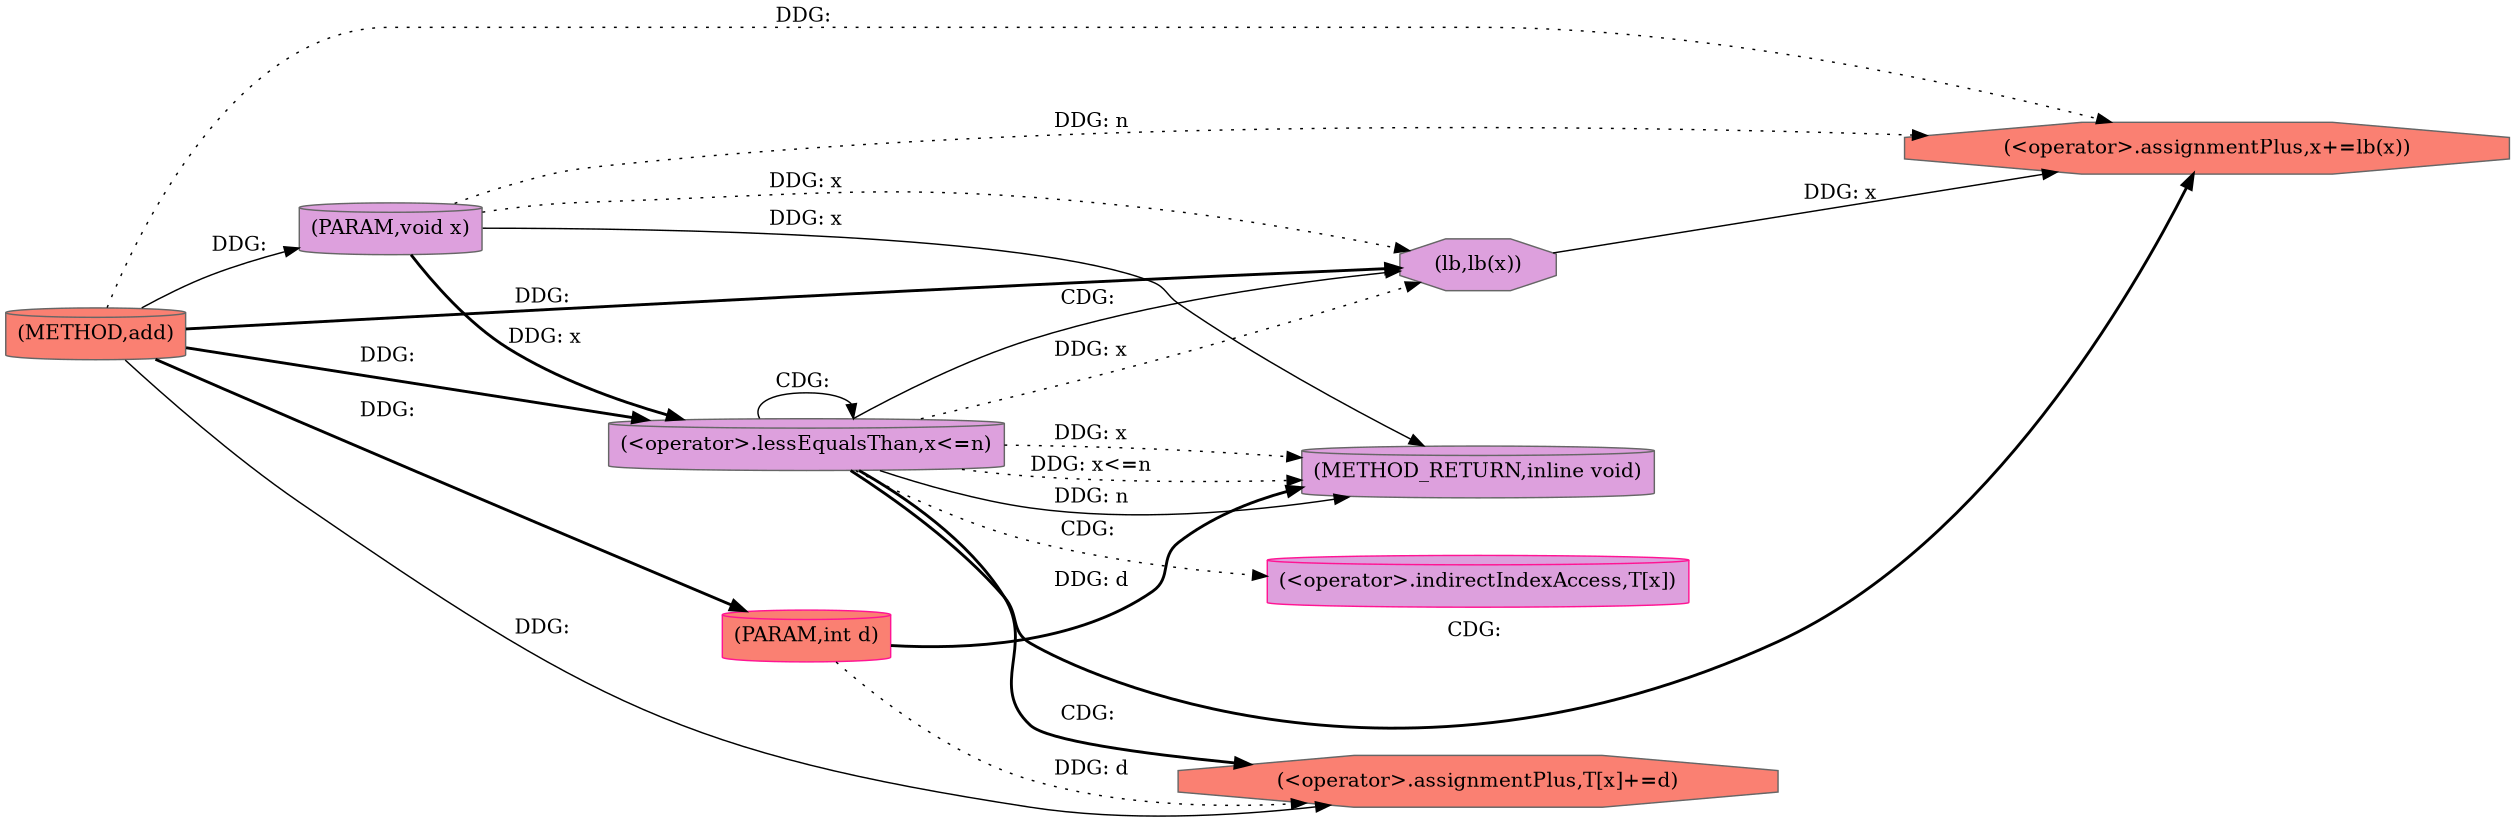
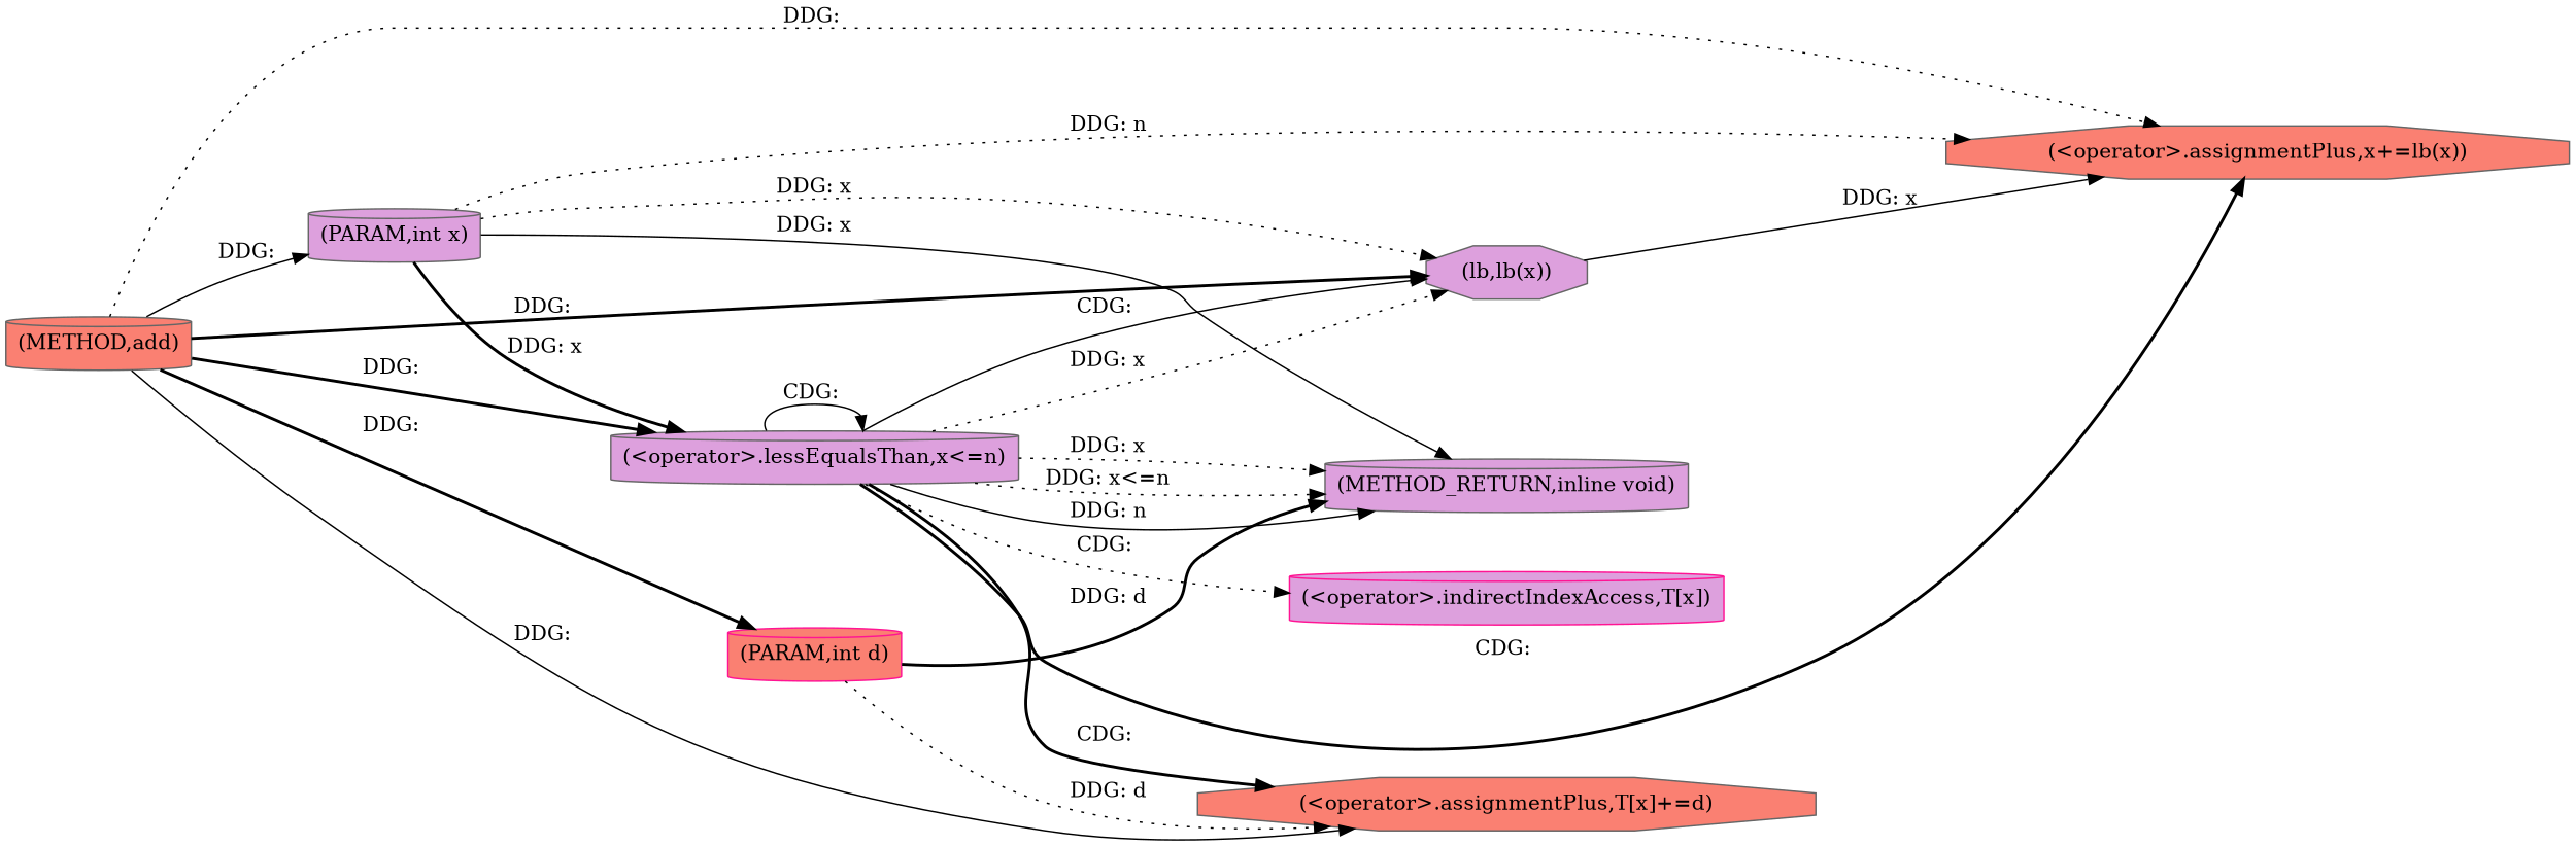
  digraph {
    rankdir=LR
    node [color=gray40 fillcolor=plum shape=cylinder style=filled]
    edge [style=dotted]
    n1 [fillcolor=salmon label="(METHOD,add)"]
-   n2 [label="(PARAM,void x)"]
+   n2 [label="(PARAM,int x)"]
    n3 [color=deeppink fillcolor=salmon label="(PARAM,int d)"]
    n4 [label="(<operator>.lessEqualsThan,x<=n)"]
    n5 [fillcolor=salmon label="(<operator>.assignmentPlus,x+=lb(x))" shape=octagon]
    n6 [fillcolor=salmon label="(<operator>.assignmentPlus,T[x]+=d)" shape=octagon]
    n7 [label="(lb,lb(x))" shape=octagon]
    n8 [label="(METHOD_RETURN,inline void)"]
    n9 [color=deeppink label="(<operator>.indirectIndexAccess,T[x])"]
    n1 -> n2 [label="DDG: " style=solid]
    n1 -> n3 [label="DDG: " style=bold]
    n1 -> n4 [label="DDG: " style=bold]
    n1 -> n5 [label="DDG: "]
    n1 -> n6 [label="DDG: " style=solid]
    n1 -> n7 [label="DDG: " style=bold]
    n2 -> n4 [label="DDG: x" style=bold]
    n2 -> n5 [label="DDG: n"]
    n2 -> n7 [label="DDG: x"]
    n2 -> n8 [label="DDG: x" style=solid]
    n3 -> n6 [label="DDG: d"]
    n3 -> n8 [label="DDG: d" style=bold]
    n4 -> n4 [label="CDG: " style=solid]
    n4 -> n5 [label="CDG: " style=bold]
    n4 -> n6 [label="CDG: " style=bold]
    n4 -> n7 [label="DDG: x"]
    n4 -> n7 [label="CDG: " style=solid]
    n4 -> n8 [label="DDG: x"]
    n4 -> n8 [label="DDG: x<=n"]
    n4 -> n8 [label="DDG: n" style=solid]
    n4 -> n9 [label="CDG: "]
    n7 -> n5 [label="DDG: x" style=solid]
  }
